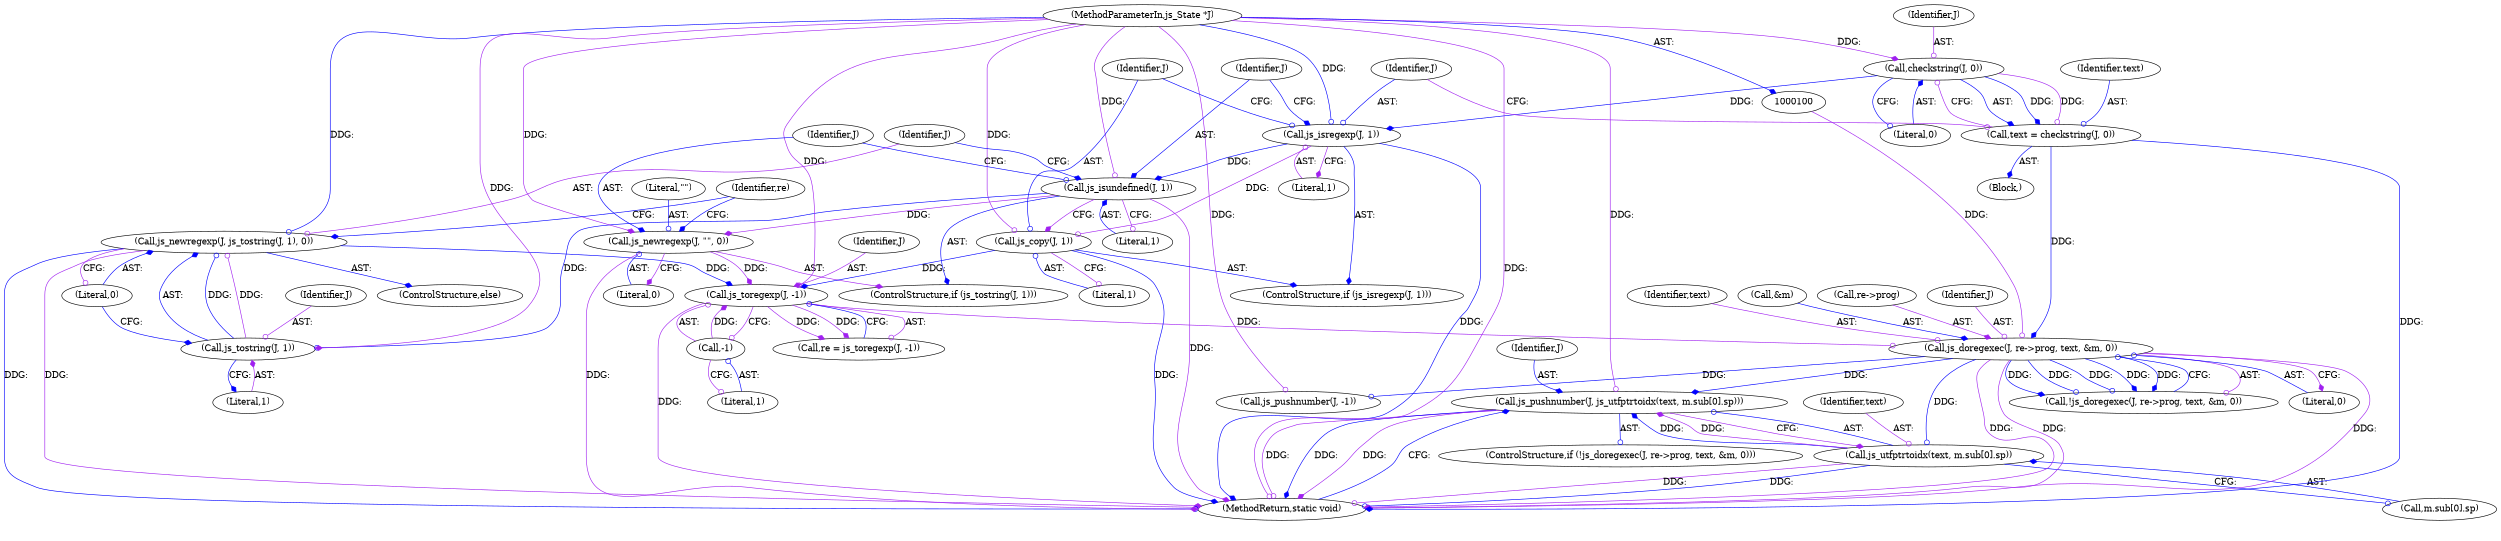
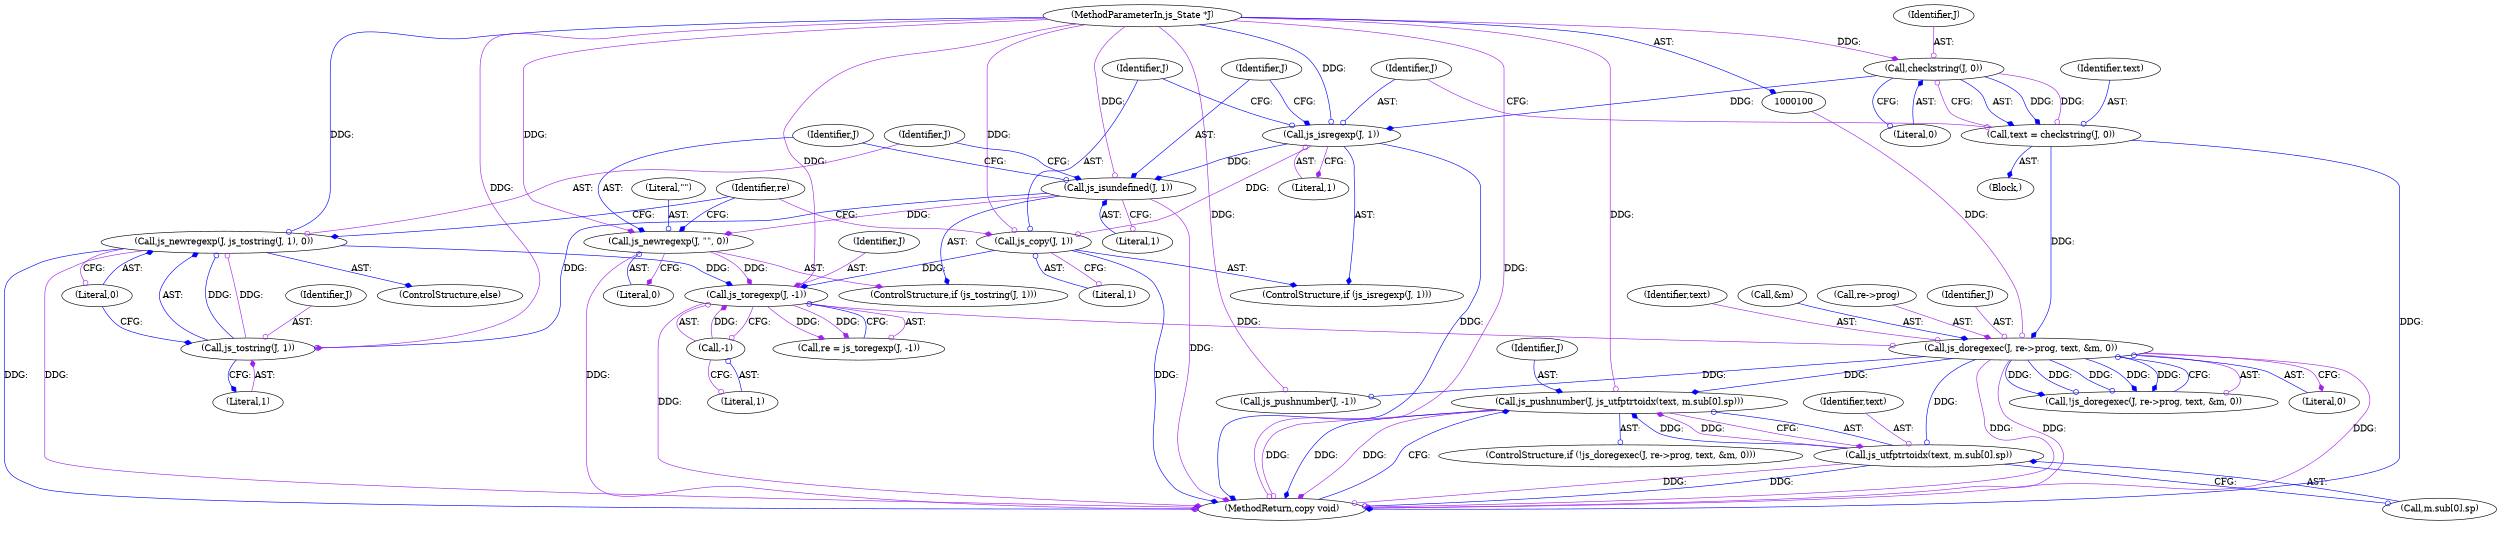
  digraph {
    edge [arrowhead=diamond color=blue]
    n1 [label="(Call,js_pushnumber(J, js_utfptrtoidx(text, m.sub[0].sp)))"]
    n2 [label="(Call,js_utfptrtoidx(text, m.sub[0].sp))"]
    n3 [label="(ControlStructure,if (!js_doregexec(J, re->prog, text, &m, 0)))"]
-   n4 [label="(MethodReturn,static void)"]
+   n4 [label="(MethodReturn,copy void)"]
    n5 [label="(Call,m.sub[0].sp)"]
    n6 [label="(Call,js_doregexec(J, re->prog, text, &m, 0))"]
    n7 [label="(Call,js_pushnumber(J, -1))"]
    n8 [label="(Call,!js_doregexec(J, re->prog, text, &m, 0))"]
    n9 [label="(Literal,0)"]
    n10 [label="(Call,js_toregexp(J, -1))"]
    n11 [label="(Call,-1)"]
    n12 [label="(Call,re = js_toregexp(J, -1))"]
    n13 [label="(Literal,1)"]
    n14 [label="(Call,js_newregexp(J, js_tostring(J, 1), 0))"]
    n15 [label="(ControlStructure,else)"]
    n16 [label="(Literal,0)"]
    n17 [label="(Call,js_tostring(J, 1))"]
    n18 [label="(Literal,1)"]
    n19 [label="(Call,js_isundefined(J, 1))"]
    n20 [label="(Call,js_newregexp(J, \"\", 0))"]
    n21 [label="(ControlStructure,if (js_tostring(J, 1)))"]
    n22 [label="(Literal,1)"]
    n23 [label="(Literal,0)"]
    n24 [label="(Call,js_isregexp(J, 1))"]
    n25 [label="(Call,js_copy(J, 1))"]
    n26 [label="(Literal,1)"]
    n27 [label="(ControlStructure,if (js_isregexp(J, 1)))"]
    n28 [label="(Literal,1)"]
    n29 [label="(Call,checkstring(J, 0))"]
    n30 [label="(Call,text = checkstring(J, 0))"]
    n31 [label="(Literal,0)"]
    n32 [label="(Block,)"]
    n33 [label="(MethodParameterIn,js_State *J)"]
    1000100
    n35 [label="(Identifier,J)"]
    n36 [label="(Identifier,J)"]
    n37 [label="(Identifier,J)"]
    n38 [label="(Identifier,text)"]
    n39 [label="(Identifier,J)"]
    n40 [label="(Literal,\"\")"]
    n41 [label="(Identifier,re)"]
    n42 [label="(Identifier,text)"]
    n43 [label="(Identifier,text)"]
    n44 [label="(Call,&m)"]
    n45 [label="(Identifier,J)"]
    n46 [label="(Identifier,J)"]
    n47 [label="(Call,re->prog)"]
    n48 [label="(Identifier,J)"]
    n49 [label="(Identifier,J)"]
    n50 [label="(Identifier,J)"]
    n51 [label="(Identifier,J)"]
    n1 -> n2 [color=purple label="CFG: "]
    n1 -> n3 [arrowhead=odot label="AST: "]
    n1 -> n4 [arrowhead=odot color=purple label="DDG: "]
    n1 -> n4 [label="DDG: "]
    n1 -> n4 [color=purple label="DDG: "]
    n2 -> n1 [arrowhead=odot label="AST: "]
    n2 -> n1 [label="DDG: "]
    n2 -> n1 [color=purple label="DDG: "]
    n2 -> n4 [arrowhead=odot color=purple label="DDG: "]
    n2 -> n4 [arrowhead=odot label="DDG: "]
    n2 -> n5 [arrowhead=odot label="CFG: "]
    n4 -> n1 [label="CFG: "]
    n5 -> n2 [label="AST: "]
    n6 -> n1 [label="DDG: "]
    n6 -> n2 [arrowhead=odot label="DDG: "]
    n6 -> n4 [color=purple label="DDG: "]
    n6 -> n4 [color=purple label="DDG: "]
    n6 -> n4 [color=purple label="DDG: "]
    n6 -> n7 [arrowhead=odot label="DDG: "]
    n6 -> n8 [arrowhead=odot color=purple label="AST: "]
    n6 -> n8 [label="DDG: "]
    n6 -> n8 [arrowhead=odot label="DDG: "]
    n6 -> n8 [arrowhead=odot label="DDG: "]
    n6 -> n8 [label="DDG: "]
    n6 -> n8 [label="DDG: "]
    n6 -> n9 [color=purple label="CFG: "]
    n8 -> n6 [arrowhead=odot label="CFG: "]
    n9 -> n6 [arrowhead=odot label="AST: "]
    n10 -> n4 [color=purple label="DDG: "]
    n10 -> n6 [arrowhead=odot color=purple label="DDG: "]
    n10 -> n11 [arrowhead=odot color=purple label="CFG: "]
    n10 -> n12 [arrowhead=odot color=purple label="AST: "]
    n10 -> n12 [color=purple label="DDG: "]
    n10 -> n12 [color=purple label="DDG: "]
    n11 -> n10 [arrowhead=odot color=purple label="AST: "]
    n11 -> n10 [color=purple label="DDG: "]
    n11 -> n13 [arrowhead=odot color=purple label="CFG: "]
    n12 -> n10 [arrowhead=odot label="CFG: "]
    n13 -> n11 [arrowhead=odot label="AST: "]
    n14 -> n4 [arrowhead=odot label="DDG: "]
    n14 -> n4 [arrowhead=odot color=purple label="DDG: "]
    n14 -> n10 [label="DDG: "]
    n14 -> n15 [label="AST: "]
    n14 -> n16 [arrowhead=odot color=purple label="CFG: "]
    n16 -> n14 [label="AST: "]
    n16 -> n17 [label="CFG: "]
    n17 -> n14 [label="AST: "]
    n17 -> n14 [arrowhead=odot label="DDG: "]
    n17 -> n14 [arrowhead=odot color=purple label="DDG: "]
    n17 -> n18 [label="CFG: "]
    n18 -> n17 [color=purple label="AST: "]
    n19 -> n4 [color=purple label="DDG: "]
    n19 -> n17 [arrowhead=odot label="DDG: "]
    n19 -> n20 [color=purple label="DDG: "]
    n19 -> n21 [label="AST: "]
    n19 -> n22 [arrowhead=odot color=purple label="CFG: "]
    n20 -> n4 [color=purple label="DDG: "]
    n20 -> n10 [color=purple label="DDG: "]
    n20 -> n21 [color=purple label="AST: "]
    n20 -> n23 [color=purple label="CFG: "]
    n22 -> n19 [label="AST: "]
    n23 -> n20 [arrowhead=odot label="AST: "]
    n24 -> n4 [label="DDG: "]
    n24 -> n19 [label="DDG: "]
    n24 -> n25 [arrowhead=odot color=purple label="DDG: "]
    n24 -> n26 [color=purple label="CFG: "]
    n24 -> n27 [label="AST: "]
    n25 -> n4 [label="DDG: "]
    n25 -> n10 [label="DDG: "]
    n25 -> n27 [label="AST: "]
    n25 -> n28 [arrowhead=odot color=purple label="CFG: "]
    n26 -> n24 [arrowhead=odot color=purple label="AST: "]
    n28 -> n25 [arrowhead=odot label="AST: "]
    n29 -> n24 [label="DDG: "]
    n29 -> n30 [label="AST: "]
    n29 -> n30 [label="DDG: "]
    n29 -> n30 [arrowhead=odot color=purple label="DDG: "]
    n29 -> n31 [arrowhead=odot label="CFG: "]
    n30 -> n4 [label="DDG: "]
    n30 -> n6 [label="DDG: "]
    n30 -> n29 [arrowhead=odot color=purple label="CFG: "]
    n30 -> n32 [label="AST: "]
    n31 -> n29 [label="AST: "]
    n33 -> n1 [arrowhead=odot color=purple label="DDG: "]
    n33 -> n4 [arrowhead=odot color=purple label="DDG: "]
    n33 -> n7 [arrowhead=odot color=purple label="DDG: "]
    n33 -> n10 [arrowhead=odot color=purple label="DDG: "]
    n33 -> n14 [arrowhead=odot label="DDG: "]
    n33 -> n17 [color=purple label="DDG: "]
    n33 -> n19 [arrowhead=odot color=purple label="DDG: "]
    n33 -> n20 [color=purple label="DDG: "]
    n33 -> n24 [arrowhead=odot label="DDG: "]
    n33 -> n25 [arrowhead=odot color=purple label="DDG: "]
    n33 -> n29 [color=purple label="DDG: "]
    n33 -> 1000100 [label="AST: "]
    1000100 -> n6 [arrowhead=odot color=purple label="DDG: "]
    n35 -> n24 [arrowhead=odot label="CFG: "]
    n35 -> n25 [arrowhead=odot label="AST: "]
    n36 -> n17 [arrowhead=odot color=purple label="AST: "]
    n37 -> n19 [arrowhead=odot label="CFG: "]
    n37 -> n20 [label="AST: "]
    n38 -> n30 [arrowhead=odot label="AST: "]
    n39 -> n14 [arrowhead=odot color=purple label="AST: "]
    n39 -> n19 [label="CFG: "]
    n40 -> n20 [arrowhead=odot label="AST: "]
    n41 -> n14 [label="CFG: "]
    n41 -> n20 [label="CFG: "]
-   n19 -> n25 [color=purple label="CFG: "]
+   n41 -> n25 [color=purple label="CFG: "]
    n42 -> n6 [arrowhead=odot color=purple label="AST: "]
    n43 -> n2 [arrowhead=odot color=purple label="AST: "]
    n44 -> n6 [label="AST: "]
    n45 -> n29 [arrowhead=odot color=purple label="AST: "]
    n46 -> n1 [label="AST: "]
    n47 -> n6 [color=purple label="AST: "]
    n48 -> n19 [label="AST: "]
    n48 -> n24 [label="CFG: "]
    n49 -> n10 [color=purple label="AST: "]
    n50 -> n24 [arrowhead=odot label="AST: "]
    n50 -> n30 [arrowhead=odot color=purple label="CFG: "]
    n51 -> n6 [arrowhead=odot color=purple label="AST: "]
  }
